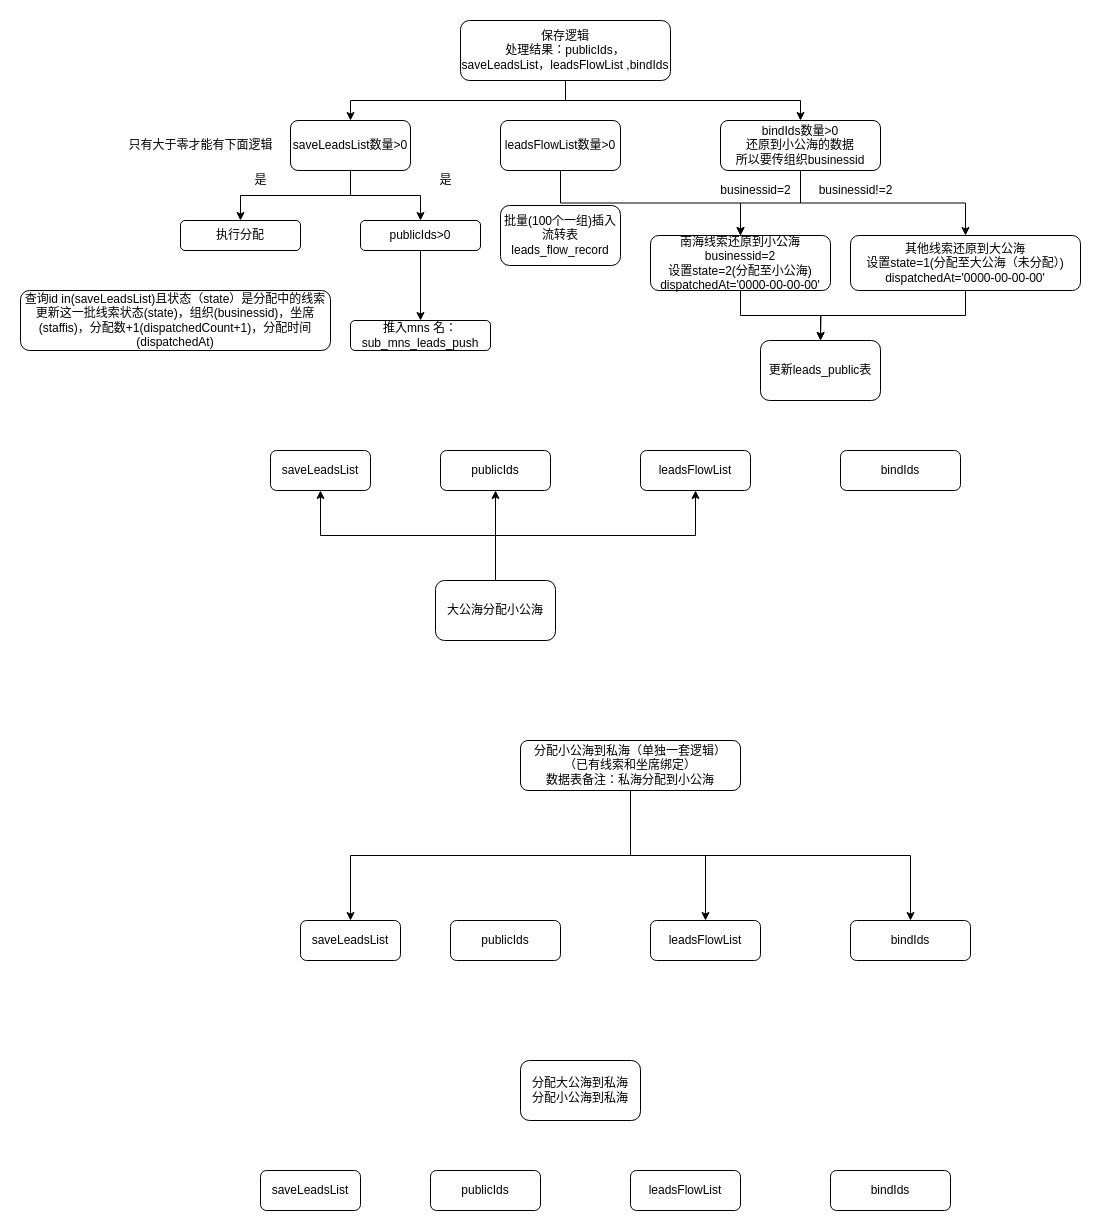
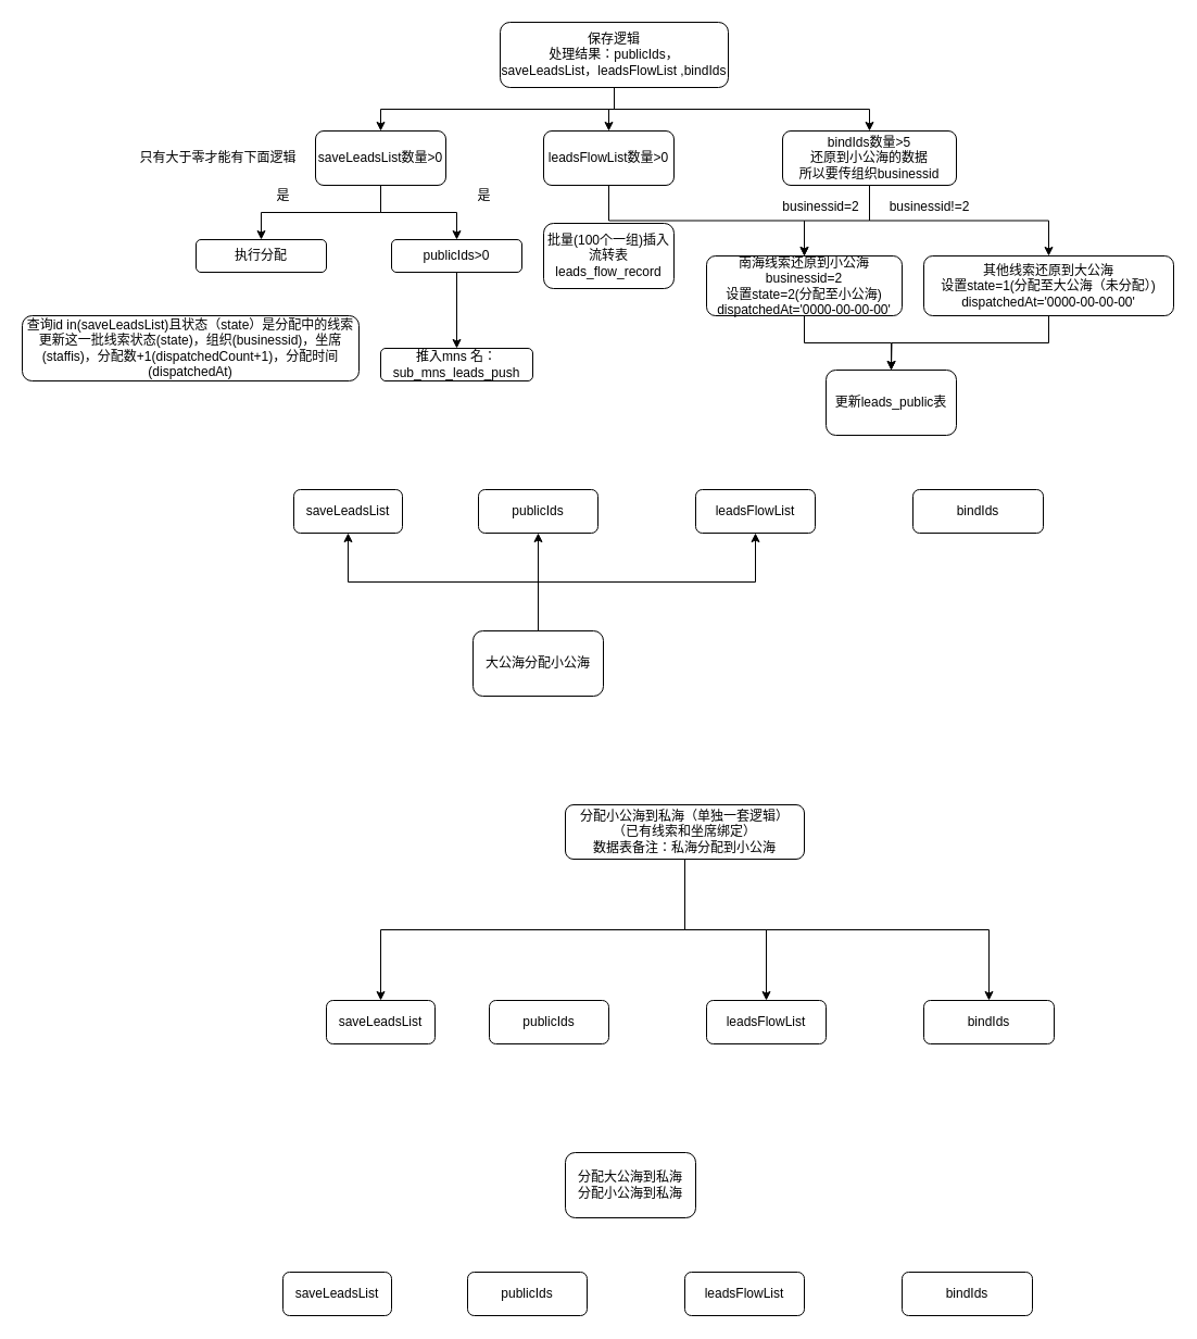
  <mxCell id="0" />
  <mxCell id="1" parent="0" />
  <mxCell id="2" style="edgeStyle=orthogonalEdgeStyle;rounded=0;orthogonalLoop=1;jettySize=auto;html=1;exitX=0.5;exitY=1;exitDx=0;exitDy=0;entryX=0.5;entryY=0;entryDx=0;entryDy=0;" parent="1" source="5" target="8" edge="1"><mxGeometry relative="1" as="geometry" /></mxCell>
+ <mxCell id="3" style="edgeStyle=orthogonalEdgeStyle;rounded=0;orthogonalLoop=1;jettySize=auto;html=1;exitX=0.5;exitY=1;exitDx=0;exitDy=0;entryX=0.5;entryY=0;entryDx=0;entryDy=0;" parent="1" source="5" target="15" edge="1"><mxGeometry relative="1" as="geometry" /></mxCell>
  <mxCell id="4" style="edgeStyle=orthogonalEdgeStyle;rounded=0;orthogonalLoop=1;jettySize=auto;html=1;exitX=0.5;exitY=1;exitDx=0;exitDy=0;entryX=0.5;entryY=0;entryDx=0;entryDy=0;" parent="1" source="5" target="19" edge="1"><mxGeometry relative="1" as="geometry" /></mxCell>
  <mxCell id="5" value="保存逻辑&lt;br&gt;&lt;span&gt;处理结果：&lt;/span&gt;&lt;span&gt;publicIds，&lt;br&gt;&lt;/span&gt;&lt;span style=&quot;text-align: left&quot;&gt;saveLeadsList，&lt;/span&gt;&lt;span&gt;leadsFlowList ,bindIds&lt;/span&gt;" style="rounded=1;whiteSpace=wrap;html=1;" parent="1" vertex="1"><mxGeometry x="460" y="20" width="210" height="60" as="geometry" /></mxCell>
  <mxCell id="6" style="edgeStyle=orthogonalEdgeStyle;rounded=0;orthogonalLoop=1;jettySize=auto;html=1;exitX=0.5;exitY=1;exitDx=0;exitDy=0;entryX=0.5;entryY=0;entryDx=0;entryDy=0;" parent="1" source="8" target="9" edge="1"><mxGeometry relative="1" as="geometry" /></mxCell>
  <mxCell id="7" style="edgeStyle=orthogonalEdgeStyle;rounded=0;orthogonalLoop=1;jettySize=auto;html=1;exitX=0.5;exitY=1;exitDx=0;exitDy=0;entryX=0.5;entryY=0;entryDx=0;entryDy=0;" parent="1" source="8" target="11" edge="1"><mxGeometry relative="1" as="geometry" /></mxCell>
  <mxCell id="8" value="&lt;span style=&quot;text-align: left&quot;&gt;saveLeadsList数量&amp;gt;0&lt;/span&gt;" style="rounded=1;whiteSpace=wrap;html=1;" parent="1" vertex="1"><mxGeometry x="290" y="120" width="120" height="50" as="geometry" /></mxCell>
  <mxCell id="9" value="&lt;div style=&quot;text-align: left&quot;&gt;&lt;span&gt;&lt;font face=&quot;helvetica&quot;&gt;执行分配&lt;/font&gt;&lt;/span&gt;&lt;/div&gt;" style="rounded=1;whiteSpace=wrap;html=1;" parent="1" vertex="1"><mxGeometry x="180" y="220" width="120" height="30" as="geometry" /></mxCell>
  <mxCell id="10" style="edgeStyle=orthogonalEdgeStyle;rounded=0;orthogonalLoop=1;jettySize=auto;html=1;exitX=0.5;exitY=1;exitDx=0;exitDy=0;entryX=0.5;entryY=0;entryDx=0;entryDy=0;" parent="1" source="11" target="12" edge="1"><mxGeometry relative="1" as="geometry" /></mxCell>
  <mxCell id="11" value="publicIds&amp;gt;0" style="rounded=1;whiteSpace=wrap;html=1;" parent="1" vertex="1"><mxGeometry x="360" y="220" width="120" height="30" as="geometry" /></mxCell>
  <mxCell id="12" value="推入mns 名：sub_mns_leads_push" style="rounded=1;whiteSpace=wrap;html=1;" parent="1" vertex="1"><mxGeometry x="350" y="320" width="140" height="30" as="geometry" /></mxCell>
  <mxCell id="13" value="查询id in(&lt;span style=&quot;text-align: left&quot;&gt;saveLeadsList&lt;/span&gt;)且状态（state）是分配中的线索&lt;br&gt;更新这一批线索状态(state)，组织(businessid)，坐席(staffis)，分配数+1(dispatchedCount+1)，分配时间(dispatchedAt)" style="rounded=1;whiteSpace=wrap;html=1;" parent="1" vertex="1"><mxGeometry x="20" y="290" width="310" height="60" as="geometry" /></mxCell>
  <mxCell id="14" style="edgeStyle=orthogonalEdgeStyle;rounded=0;orthogonalLoop=1;jettySize=auto;html=1;exitX=0.5;exitY=1;exitDx=0;exitDy=0;" parent="1" source="15" target="21" edge="1"><mxGeometry relative="1" as="geometry" /></mxCell>
  <mxCell id="15" value="leadsFlowList&lt;span style=&quot;text-align: left&quot;&gt;数量&amp;gt;0&lt;/span&gt;" style="rounded=1;whiteSpace=wrap;html=1;" parent="1" vertex="1"><mxGeometry x="500" y="120" width="120" height="50" as="geometry" /></mxCell>
  <mxCell id="16" value="批量(100个一组)插入流转表&lt;br&gt;leads_flow_record" style="rounded=1;whiteSpace=wrap;html=1;" parent="1" vertex="1"><mxGeometry x="500" y="205" width="120" height="60" as="geometry" /></mxCell>
  <mxCell id="17" style="edgeStyle=orthogonalEdgeStyle;rounded=0;orthogonalLoop=1;jettySize=auto;html=1;exitX=0.5;exitY=1;exitDx=0;exitDy=0;entryX=0.5;entryY=0;entryDx=0;entryDy=0;" parent="1" source="19" target="21" edge="1"><mxGeometry relative="1" as="geometry" /></mxCell>
  <mxCell id="18" style="edgeStyle=orthogonalEdgeStyle;rounded=0;orthogonalLoop=1;jettySize=auto;html=1;exitX=0.5;exitY=1;exitDx=0;exitDy=0;entryX=0.5;entryY=0;entryDx=0;entryDy=0;" parent="1" source="19" target="23" edge="1"><mxGeometry relative="1" as="geometry" /></mxCell>
- <mxCell id="19" value="bindIds&lt;span style=&quot;text-align: left&quot;&gt;数量&amp;gt;0&lt;br&gt;还原到小公海的数据&lt;br&gt;所以要传组织&lt;/span&gt;business&lt;span style=&quot;text-align: left&quot;&gt;id&lt;br&gt;&lt;/span&gt;" style="rounded=1;whiteSpace=wrap;html=1;" parent="1" vertex="1"><mxGeometry x="720" y="120" width="160" height="50" as="geometry" /></mxCell>
+ <mxCell id="19" value="bindIds&lt;span style=&quot;text-align: left&quot;&gt;数量&amp;gt;5&lt;br&gt;还原到小公海的数据&lt;br&gt;所以要传组织&lt;/span&gt;business&lt;span style=&quot;text-align: left&quot;&gt;id&lt;br&gt;&lt;/span&gt;" style="rounded=1;whiteSpace=wrap;html=1;" parent="1" vertex="1"><mxGeometry x="720" y="120" width="160" height="50" as="geometry" /></mxCell>
  <mxCell id="20" style="edgeStyle=orthogonalEdgeStyle;rounded=0;orthogonalLoop=1;jettySize=auto;html=1;exitX=0.5;exitY=1;exitDx=0;exitDy=0;entryX=0.5;entryY=0;entryDx=0;entryDy=0;" parent="1" source="21" target="26" edge="1"><mxGeometry relative="1" as="geometry" /></mxCell>
  <mxCell id="21" value="南海线索还原到小公海&lt;br&gt;businessid=2&lt;br&gt;设置state=2(分配至小公海)&lt;br&gt;dispatchedAt='0000-00-00-00'" style="rounded=1;whiteSpace=wrap;html=1;" parent="1" vertex="1"><mxGeometry x="650" y="235" width="180" height="55" as="geometry" /></mxCell>
  <mxCell id="22" style="edgeStyle=orthogonalEdgeStyle;rounded=0;orthogonalLoop=1;jettySize=auto;html=1;exitX=0.5;exitY=1;exitDx=0;exitDy=0;" parent="1" source="23" edge="1"><mxGeometry relative="1" as="geometry"><mxPoint x="820" y="340" as="targetPoint" /></mxGeometry></mxCell>
  <mxCell id="23" value="其他线索还原到大公海&lt;br&gt;设置state=1(分配至大公海（未分配）)&lt;br&gt;dispatchedAt='0000-00-00-00'" style="rounded=1;whiteSpace=wrap;html=1;" parent="1" vertex="1"><mxGeometry x="850" y="235" width="230" height="55" as="geometry" /></mxCell>
  <mxCell id="24" value="&lt;span&gt;business&lt;/span&gt;&lt;span style=&quot;text-align: left&quot;&gt;id=2&lt;/span&gt;" style="text;html=1;align=center;verticalAlign=middle;resizable=0;points=[];autosize=1;" parent="1" vertex="1"><mxGeometry x="710" y="180" width="90" height="20" as="geometry" /></mxCell>
  <mxCell id="25" value="business&lt;span style=&quot;text-align: left&quot;&gt;id!=2&lt;/span&gt;" style="text;html=1;align=center;verticalAlign=middle;resizable=0;points=[];autosize=1;" parent="1" vertex="1"><mxGeometry x="810" y="180" width="90" height="20" as="geometry" /></mxCell>
  <mxCell id="26" value="更新leads_public表" style="rounded=1;whiteSpace=wrap;html=1;" parent="1" vertex="1"><mxGeometry x="760" y="340" width="120" height="60" as="geometry" /></mxCell>
  <mxCell id="27" value="publicIds" style="rounded=1;whiteSpace=wrap;html=1;" parent="1" vertex="1"><mxGeometry x="440" y="450" width="110" height="40" as="geometry" /></mxCell>
  <mxCell id="28" style="edgeStyle=orthogonalEdgeStyle;rounded=0;orthogonalLoop=1;jettySize=auto;html=1;exitX=0.5;exitY=0;exitDx=0;exitDy=0;entryX=0.5;entryY=1;entryDx=0;entryDy=0;" parent="1" source="31" target="32" edge="1"><mxGeometry relative="1" as="geometry" /></mxCell>
  <mxCell id="29" style="edgeStyle=orthogonalEdgeStyle;rounded=0;orthogonalLoop=1;jettySize=auto;html=1;exitX=0.5;exitY=0;exitDx=0;exitDy=0;entryX=0.5;entryY=1;entryDx=0;entryDy=0;" parent="1" source="31" target="27" edge="1"><mxGeometry relative="1" as="geometry" /></mxCell>
  <mxCell id="30" style="edgeStyle=orthogonalEdgeStyle;rounded=0;orthogonalLoop=1;jettySize=auto;html=1;exitX=0.5;exitY=0;exitDx=0;exitDy=0;entryX=0.5;entryY=1;entryDx=0;entryDy=0;" parent="1" source="31" target="34" edge="1"><mxGeometry relative="1" as="geometry" /></mxCell>
  <mxCell id="31" value="大公海分配小公海" style="rounded=1;whiteSpace=wrap;html=1;" parent="1" vertex="1"><mxGeometry x="435" y="580" width="120" height="60" as="geometry" /></mxCell>
  <mxCell id="32" value="&lt;span style=&quot;text-align: left&quot;&gt;saveLeadsList&lt;/span&gt;" style="rounded=1;whiteSpace=wrap;html=1;" parent="1" vertex="1"><mxGeometry x="270" y="450" width="100" height="40" as="geometry" /></mxCell>
  <mxCell id="33" value="bindIds" style="rounded=1;whiteSpace=wrap;html=1;" parent="1" vertex="1"><mxGeometry x="840" y="450" width="120" height="40" as="geometry" /></mxCell>
  <mxCell id="34" value="leadsFlowList" style="rounded=1;whiteSpace=wrap;html=1;" parent="1" vertex="1"><mxGeometry x="640" y="450" width="110" height="40" as="geometry" /></mxCell>
  <mxCell id="35" value="分配大公海到私海&lt;br&gt;分配小公海到私海" style="rounded=1;whiteSpace=wrap;html=1;" parent="1" vertex="1"><mxGeometry x="520" y="1060" width="120" height="60" as="geometry" /></mxCell>
  <mxCell id="36" style="edgeStyle=orthogonalEdgeStyle;rounded=0;orthogonalLoop=1;jettySize=auto;html=1;exitX=0.5;exitY=1;exitDx=0;exitDy=0;" edge="1" parent="1" source="39" target="44"><mxGeometry relative="1" as="geometry" /></mxCell>
  <mxCell id="37" style="edgeStyle=orthogonalEdgeStyle;rounded=0;orthogonalLoop=1;jettySize=auto;html=1;exitX=0.5;exitY=1;exitDx=0;exitDy=0;entryX=0.5;entryY=0;entryDx=0;entryDy=0;" edge="1" parent="1" source="39" target="46"><mxGeometry relative="1" as="geometry" /></mxCell>
  <mxCell id="38" style="edgeStyle=orthogonalEdgeStyle;rounded=0;orthogonalLoop=1;jettySize=auto;html=1;exitX=0.5;exitY=1;exitDx=0;exitDy=0;" edge="1" parent="1" source="39" target="45"><mxGeometry relative="1" as="geometry" /></mxCell>
  <mxCell id="39" value="分配小公海到私海（单独一套逻辑）&lt;br&gt;（已有线索和坐席绑定）&lt;br&gt;数据表备注：私海分配到小公海" style="rounded=1;whiteSpace=wrap;html=1;" parent="1" vertex="1"><mxGeometry x="520" y="740" width="220" height="50" as="geometry" /></mxCell>
  <mxCell id="40" value="是" style="text;html=1;align=center;verticalAlign=middle;resizable=0;points=[];autosize=1;" parent="1" vertex="1"><mxGeometry x="245" y="170" width="30" height="20" as="geometry" /></mxCell>
  <mxCell id="41" value="是" style="text;html=1;align=center;verticalAlign=middle;resizable=0;points=[];autosize=1;" parent="1" vertex="1"><mxGeometry x="430" y="170" width="30" height="20" as="geometry" /></mxCell>
  <mxCell id="42" value="只有大于零才能有下面逻辑" style="text;html=1;align=center;verticalAlign=middle;resizable=0;points=[];autosize=1;" parent="1" vertex="1"><mxGeometry x="120" y="135" width="160" height="20" as="geometry" /></mxCell>
  <mxCell id="43" value="publicIds" style="rounded=1;whiteSpace=wrap;html=1;" vertex="1" parent="1"><mxGeometry x="450" y="920" width="110" height="40" as="geometry" /></mxCell>
  <mxCell id="44" value="&lt;span style=&quot;text-align: left&quot;&gt;saveLeadsList&lt;/span&gt;" style="rounded=1;whiteSpace=wrap;html=1;" vertex="1" parent="1"><mxGeometry x="300" y="920" width="100" height="40" as="geometry" /></mxCell>
  <mxCell id="45" value="bindIds" style="rounded=1;whiteSpace=wrap;html=1;" vertex="1" parent="1"><mxGeometry x="850" y="920" width="120" height="40" as="geometry" /></mxCell>
  <mxCell id="46" value="leadsFlowList" style="rounded=1;whiteSpace=wrap;html=1;" vertex="1" parent="1"><mxGeometry x="650" y="920" width="110" height="40" as="geometry" /></mxCell>
  <mxCell id="47" value="publicIds" style="rounded=1;whiteSpace=wrap;html=1;" vertex="1" parent="1"><mxGeometry x="430" y="1170" width="110" height="40" as="geometry" /></mxCell>
  <mxCell id="48" value="&lt;span style=&quot;text-align: left&quot;&gt;saveLeadsList&lt;/span&gt;" style="rounded=1;whiteSpace=wrap;html=1;" vertex="1" parent="1"><mxGeometry x="260" y="1170" width="100" height="40" as="geometry" /></mxCell>
  <mxCell id="49" value="bindIds" style="rounded=1;whiteSpace=wrap;html=1;" vertex="1" parent="1"><mxGeometry x="830" y="1170" width="120" height="40" as="geometry" /></mxCell>
  <mxCell id="50" value="leadsFlowList" style="rounded=1;whiteSpace=wrap;html=1;" vertex="1" parent="1"><mxGeometry x="630" y="1170" width="110" height="40" as="geometry" /></mxCell>
